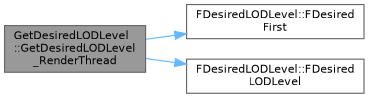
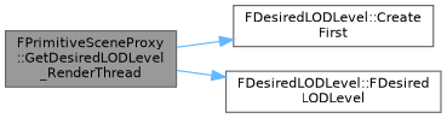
  digraph {
    rankdir=LR
    node [color=grey40 fillcolor=white fontname=Helvetica fontsize=10 shape=box style=filled]
    edge [color=steelblue1 fontname=Helvetica fontsize=10 labelfontname=Helvetica labelfontsize=10 style=solid]
-   n1 [color=gray40 fillcolor=grey60 fontcolor=black height=0.2 label="GetDesiredLODLevel\l::GetDesiredLODLevel\l_RenderThread" width=0.4]
-   n2 [height=0.2 label="FDesiredLODLevel::FDesired\lFirst" width=0.4]
+   n1 [color=gray40 fillcolor=grey60 fontcolor=black height=0.2 label="FPrimitiveSceneProxy\l::GetDesiredLODLevel\l_RenderThread" width=0.4]
+   n2 [height=0.2 label="FDesiredLODLevel::Create\lFirst" width=0.4]
    n3 [height=0.2 label="FDesiredLODLevel::FDesired\lLODLevel" width=0.4]
    n1 -> n2
    n1 -> n3
  }
